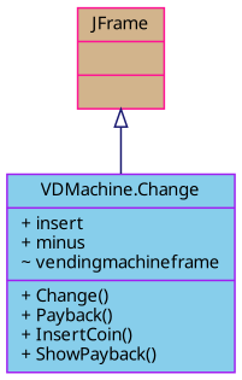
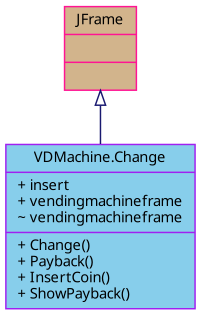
  digraph {
    fontname="Noto Sans"
    node [fontname="Noto Sans" fontsize=10 shape=record style=filled]
-   n1 [color=purple fillcolor=skyblue fontcolor=black height=0.2 label="{VDMachine.Change\n|+ insert\l+ minus\l~ vendingmachineframe\l|+ Change()\l+ Payback()\l+ InsertCoin()\l+ ShowPayback()\l}" width=0.4]
+   n1 [color=purple fillcolor=skyblue fontcolor=black height=0.2 label="{VDMachine.Change\n|+ insert\l+ vendingmachineframe\l~ vendingmachineframe\l|+ Change()\l+ Payback()\l+ InsertCoin()\l+ ShowPayback()\l}" width=0.4]
    n2 [color=deeppink fillcolor=tan height=0.2 label="{JFrame\n||}" width=0.4]
    n2 -> n1 [arrowtail=onormal color=midnightblue dir=back fontname="Noto Sans" fontsize=10 labelfontname=Helvetica labelfontsize=10 style=solid]
  }
